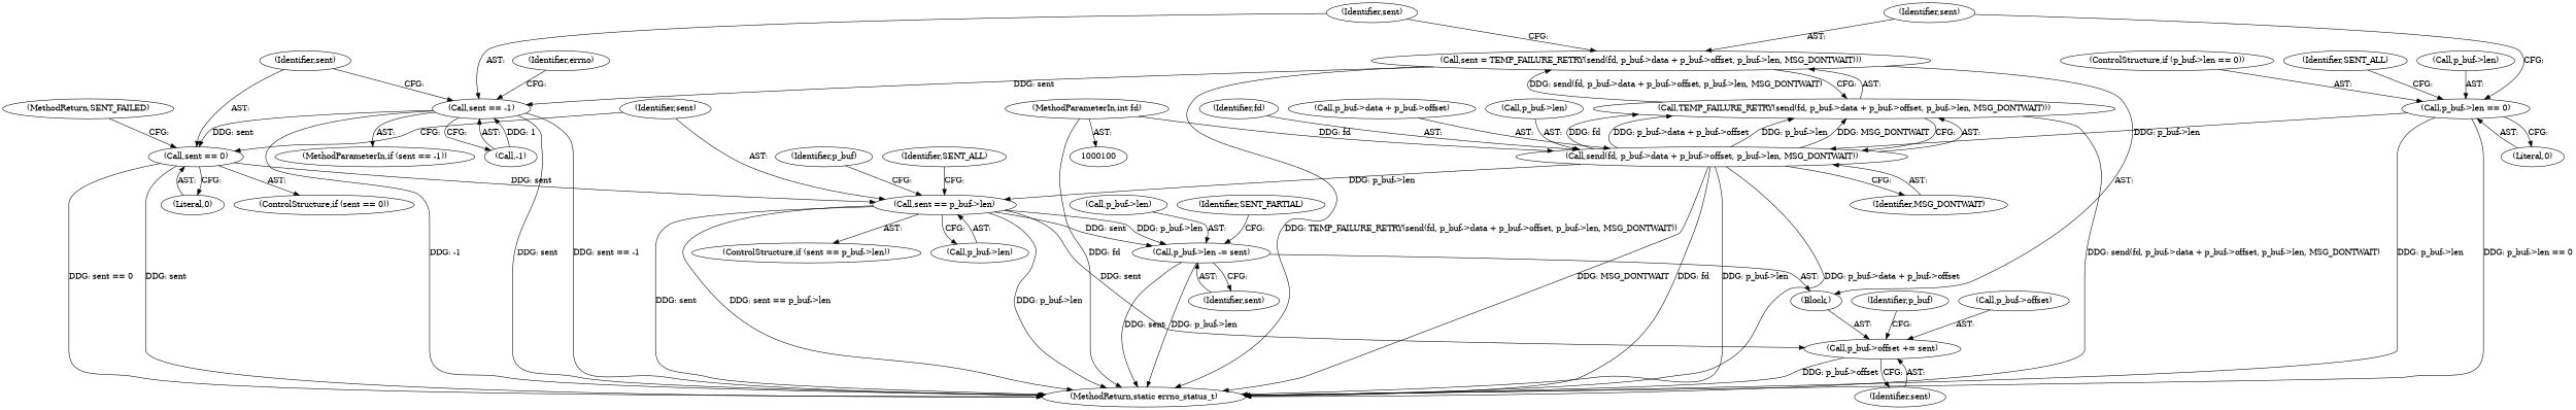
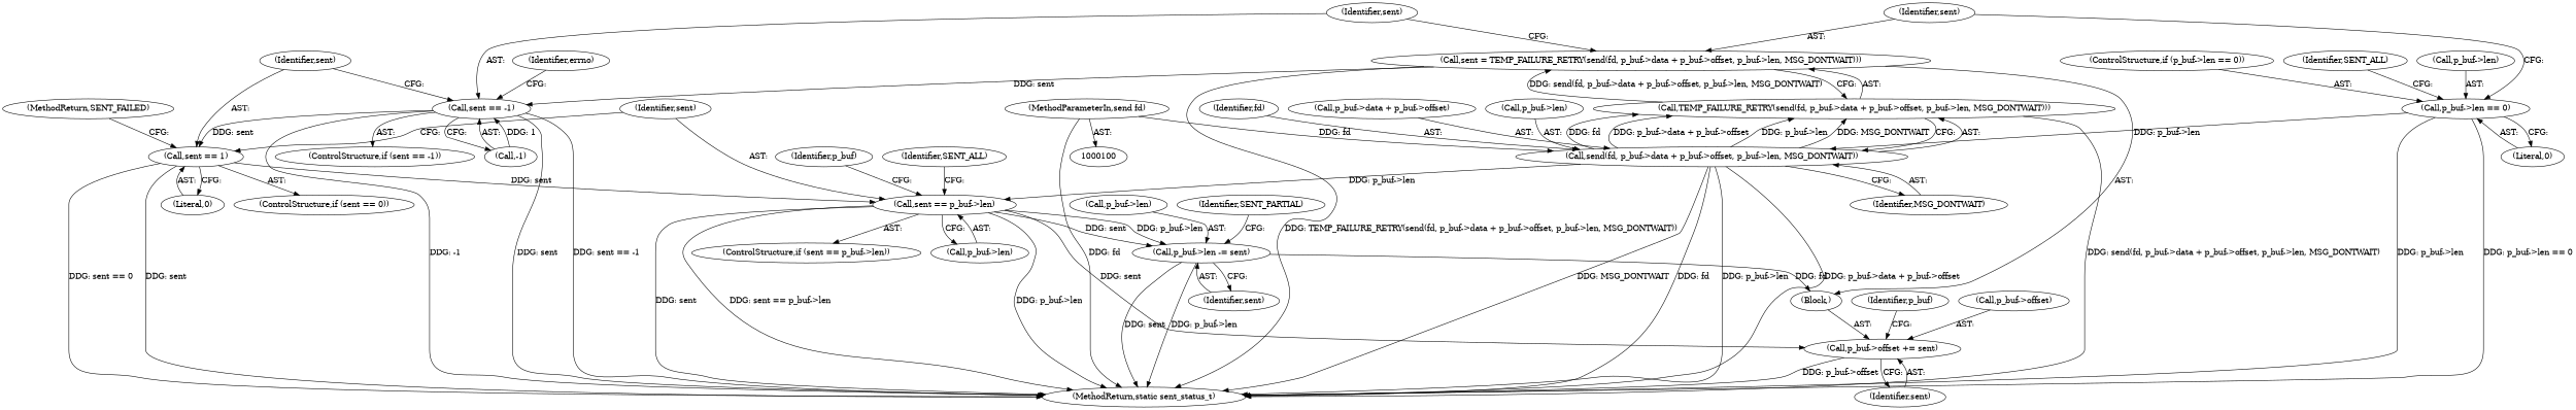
  digraph {
    n1 [label="(Call,sent = TEMP_FAILURE_RETRY(send(fd, p_buf->data + p_buf->offset, p_buf->len, MSG_DONTWAIT)))"]
    n2 [label="(Call,TEMP_FAILURE_RETRY(send(fd, p_buf->data + p_buf->offset, p_buf->len, MSG_DONTWAIT)))"]
    n3 [label="(Call,sent == -1)"]
-   n4 [label="(MethodReturn,static errno_status_t)"]
+   n4 [label="(MethodReturn,static sent_status_t)"]
    n5 [label="(Block,)"]
    n6 [label="(Call,send(fd, p_buf->data + p_buf->offset, p_buf->len, MSG_DONTWAIT))"]
-   n7 [label="(Call,sent == 0)"]
-   n8 [label="(MethodParameterIn,if (sent == -1))"]
+   n7 [label="(Call,sent == 1)"]
+   n8 [label="(ControlStructure,if (sent == -1))"]
    n9 [label="(Call,-1)"]
    n10 [label="(Call,p_buf->offset += sent)"]
    n11 [label="(Call,sent == p_buf->len)"]
    n12 [label="(Identifier,MSG_DONTWAIT)"]
    n13 [label="(Call,p_buf->len -= sent)"]
    n14 [label="(ControlStructure,if (sent == p_buf->len))"]
    n15 [label="(Call,p_buf->len)"]
-   n16 [label="(MethodParameterIn,int fd)"]
+   n16 [label="(MethodParameterIn,send fd)"]
    1000100
    n18 [label="(Call,p_buf->len == 0)"]
    n19 [label="(Literal,0)"]
    n20 [label="(ControlStructure,if (p_buf->len == 0))"]
    n21 [label="(Literal,0)"]
    n22 [label="(ControlStructure,if (sent == 0))"]
    n23 [label="(Identifier,sent)"]
    n24 [label="(Identifier,sent)"]
    n25 [label="(Identifier,sent)"]
    n26 [label="(Identifier,sent)"]
    n27 [label="(Identifier,errno)"]
    n28 [label="(Call,p_buf->len)"]
    n29 [label="(Identifier,SENT_ALL)"]
    n30 [label="(Identifier,SENT_PARTIAL)"]
    n31 [label="(Identifier,fd)"]
    n32 [label="(Call,p_buf->len)"]
    n33 [label="(Call,p_buf->data + p_buf->offset)"]
    n34 [label="(Identifier,SENT_ALL)"]
    n35 [label="(Identifier,p_buf)"]
    n36 [label="(Identifier,sent)"]
    n37 [label="(Call,p_buf->offset)"]
    n38 [label="(MethodReturn,SENT_FAILED)"]
    n39 [label="(Call,p_buf->len)"]
    n40 [label="(Identifier,p_buf)"]
    n41 [label="(Identifier,sent)"]
    n1 -> n2 [label="CFG: "]
    n1 -> n3 [label="DDG: sent"]
    n1 -> n4 [label="DDG: TEMP_FAILURE_RETRY(send(fd, p_buf->data + p_buf->offset, p_buf->len, MSG_DONTWAIT))"]
    n1 -> n5 [label="AST: "]
    n2 -> n1 [label="AST: "]
    n2 -> n1 [label="DDG: send(fd, p_buf->data + p_buf->offset, p_buf->len, MSG_DONTWAIT)"]
    n2 -> n4 [label="DDG: send(fd, p_buf->data + p_buf->offset, p_buf->len, MSG_DONTWAIT)"]
    n2 -> n6 [label="CFG: "]
    n3 -> n4 [label="DDG: sent == -1"]
    n3 -> n4 [label="DDG: -1"]
    n3 -> n4 [label="DDG: sent"]
    n3 -> n7 [label="DDG: sent"]
    n3 -> n8 [label="AST: "]
    n3 -> n9 [label="CFG: "]
    n5 -> n10 [label="AST: "]
    n6 -> n2 [label="AST: "]
    n6 -> n2 [label="DDG: fd"]
    n6 -> n2 [label="DDG: p_buf->data + p_buf->offset"]
    n6 -> n2 [label="DDG: p_buf->len"]
    n6 -> n2 [label="DDG: MSG_DONTWAIT"]
    n6 -> n4 [label="DDG: fd"]
    n6 -> n4 [label="DDG: p_buf->len"]
    n6 -> n4 [label="DDG: p_buf->data + p_buf->offset"]
    n6 -> n4 [label="DDG: MSG_DONTWAIT"]
    n6 -> n11 [label="DDG: p_buf->len"]
    n6 -> n12 [label="CFG: "]
    n7 -> n4 [label="DDG: sent == 0"]
    n7 -> n4 [label="DDG: sent"]
    n7 -> n11 [label="DDG: sent"]
    n7 -> n21 [label="CFG: "]
    n7 -> n22 [label="AST: "]
    n9 -> n3 [label="AST: "]
    n9 -> n3 [label="DDG: 1"]
    n10 -> n4 [label="DDG: p_buf->offset"]
    n10 -> n23 [label="CFG: "]
    n11 -> n4 [label="DDG: sent"]
    n11 -> n4 [label="DDG: sent == p_buf->len"]
    n11 -> n4 [label="DDG: p_buf->len"]
    n11 -> n10 [label="DDG: sent"]
    n11 -> n13 [label="DDG: sent"]
    n11 -> n13 [label="DDG: p_buf->len"]
    n11 -> n14 [label="AST: "]
    n11 -> n15 [label="CFG: "]
    n12 -> n6 [label="AST: "]
    n13 -> n4 [label="DDG: sent"]
    n13 -> n4 [label="DDG: p_buf->len"]
-   n13 -> n5 [label="AST: "]
+   n13 -> n5 [label="DDG: fd"]
    n13 -> n24 [label="CFG: "]
    n15 -> n11 [label="AST: "]
    n16 -> n4 [label="DDG: fd"]
    n16 -> n6 [label="DDG: fd"]
    n16 -> 1000100 [label="AST: "]
    n18 -> n4 [label="DDG: p_buf->len == 0"]
    n18 -> n4 [label="DDG: p_buf->len"]
    n18 -> n6 [label="DDG: p_buf->len"]
    n18 -> n19 [label="CFG: "]
    n19 -> n18 [label="AST: "]
    n20 -> n18 [label="AST: "]
    n21 -> n7 [label="AST: "]
    n23 -> n10 [label="AST: "]
    n24 -> n13 [label="AST: "]
    n25 -> n3 [label="CFG: "]
    n25 -> n7 [label="AST: "]
    n26 -> n1 [label="AST: "]
    n26 -> n18 [label="CFG: "]
    n27 -> n3 [label="CFG: "]
    n28 -> n6 [label="AST: "]
    n29 -> n11 [label="CFG: "]
    n30 -> n13 [label="CFG: "]
    n31 -> n6 [label="AST: "]
    n32 -> n13 [label="AST: "]
    n33 -> n6 [label="AST: "]
    n34 -> n18 [label="CFG: "]
    n35 -> n11 [label="CFG: "]
    n36 -> n7 [label="CFG: "]
    n36 -> n11 [label="AST: "]
    n37 -> n10 [label="AST: "]
    n38 -> n7 [label="CFG: "]
    n39 -> n18 [label="AST: "]
    n40 -> n10 [label="CFG: "]
    n41 -> n1 [label="CFG: "]
    n41 -> n3 [label="AST: "]
  }
